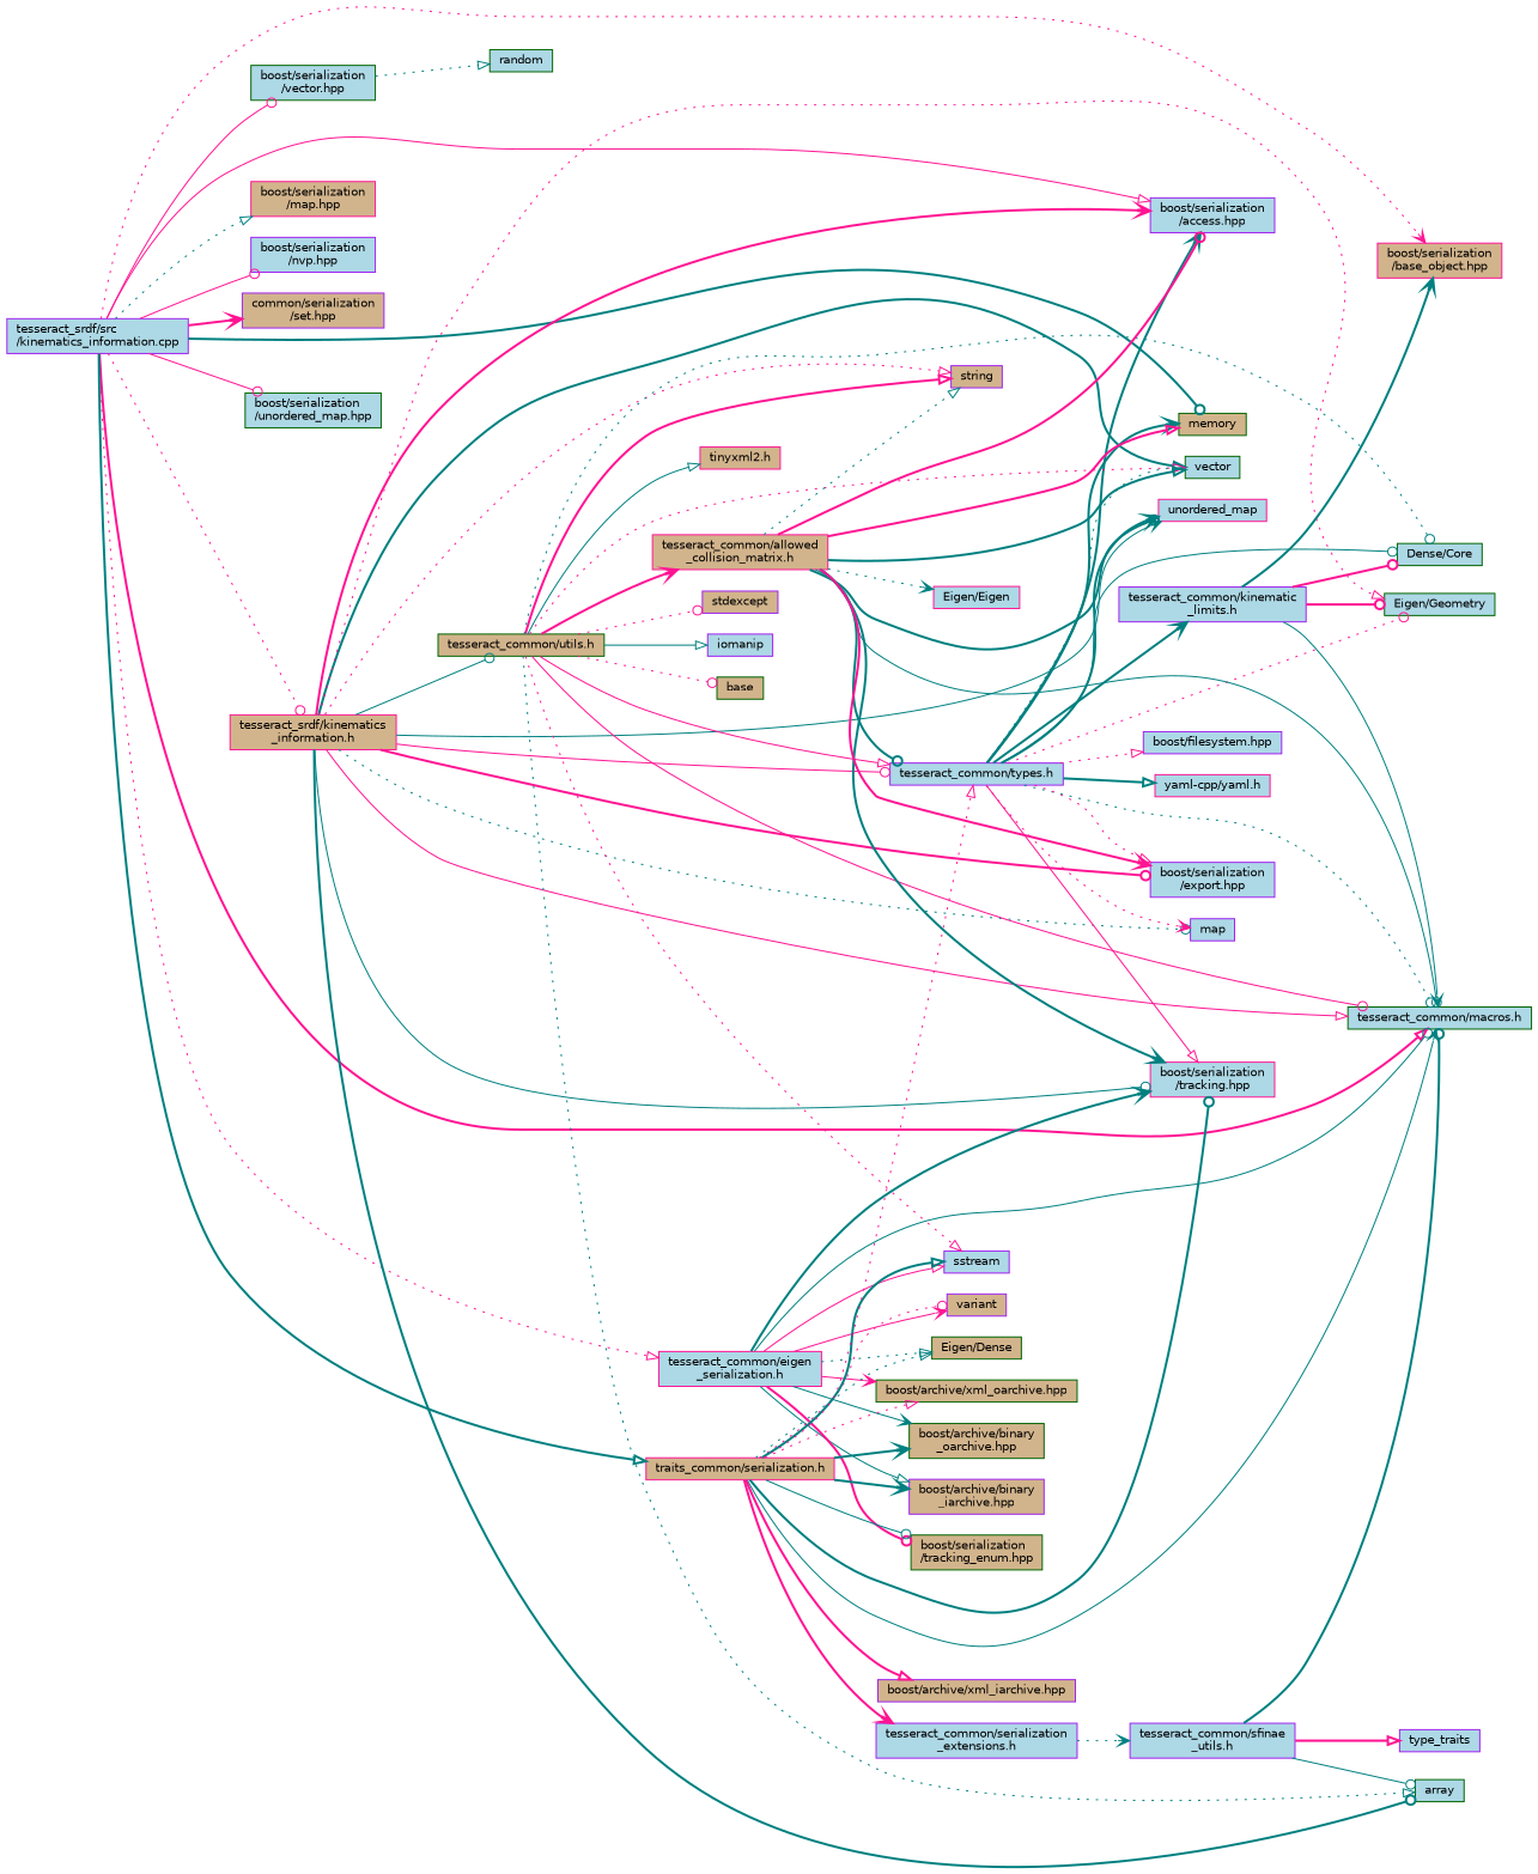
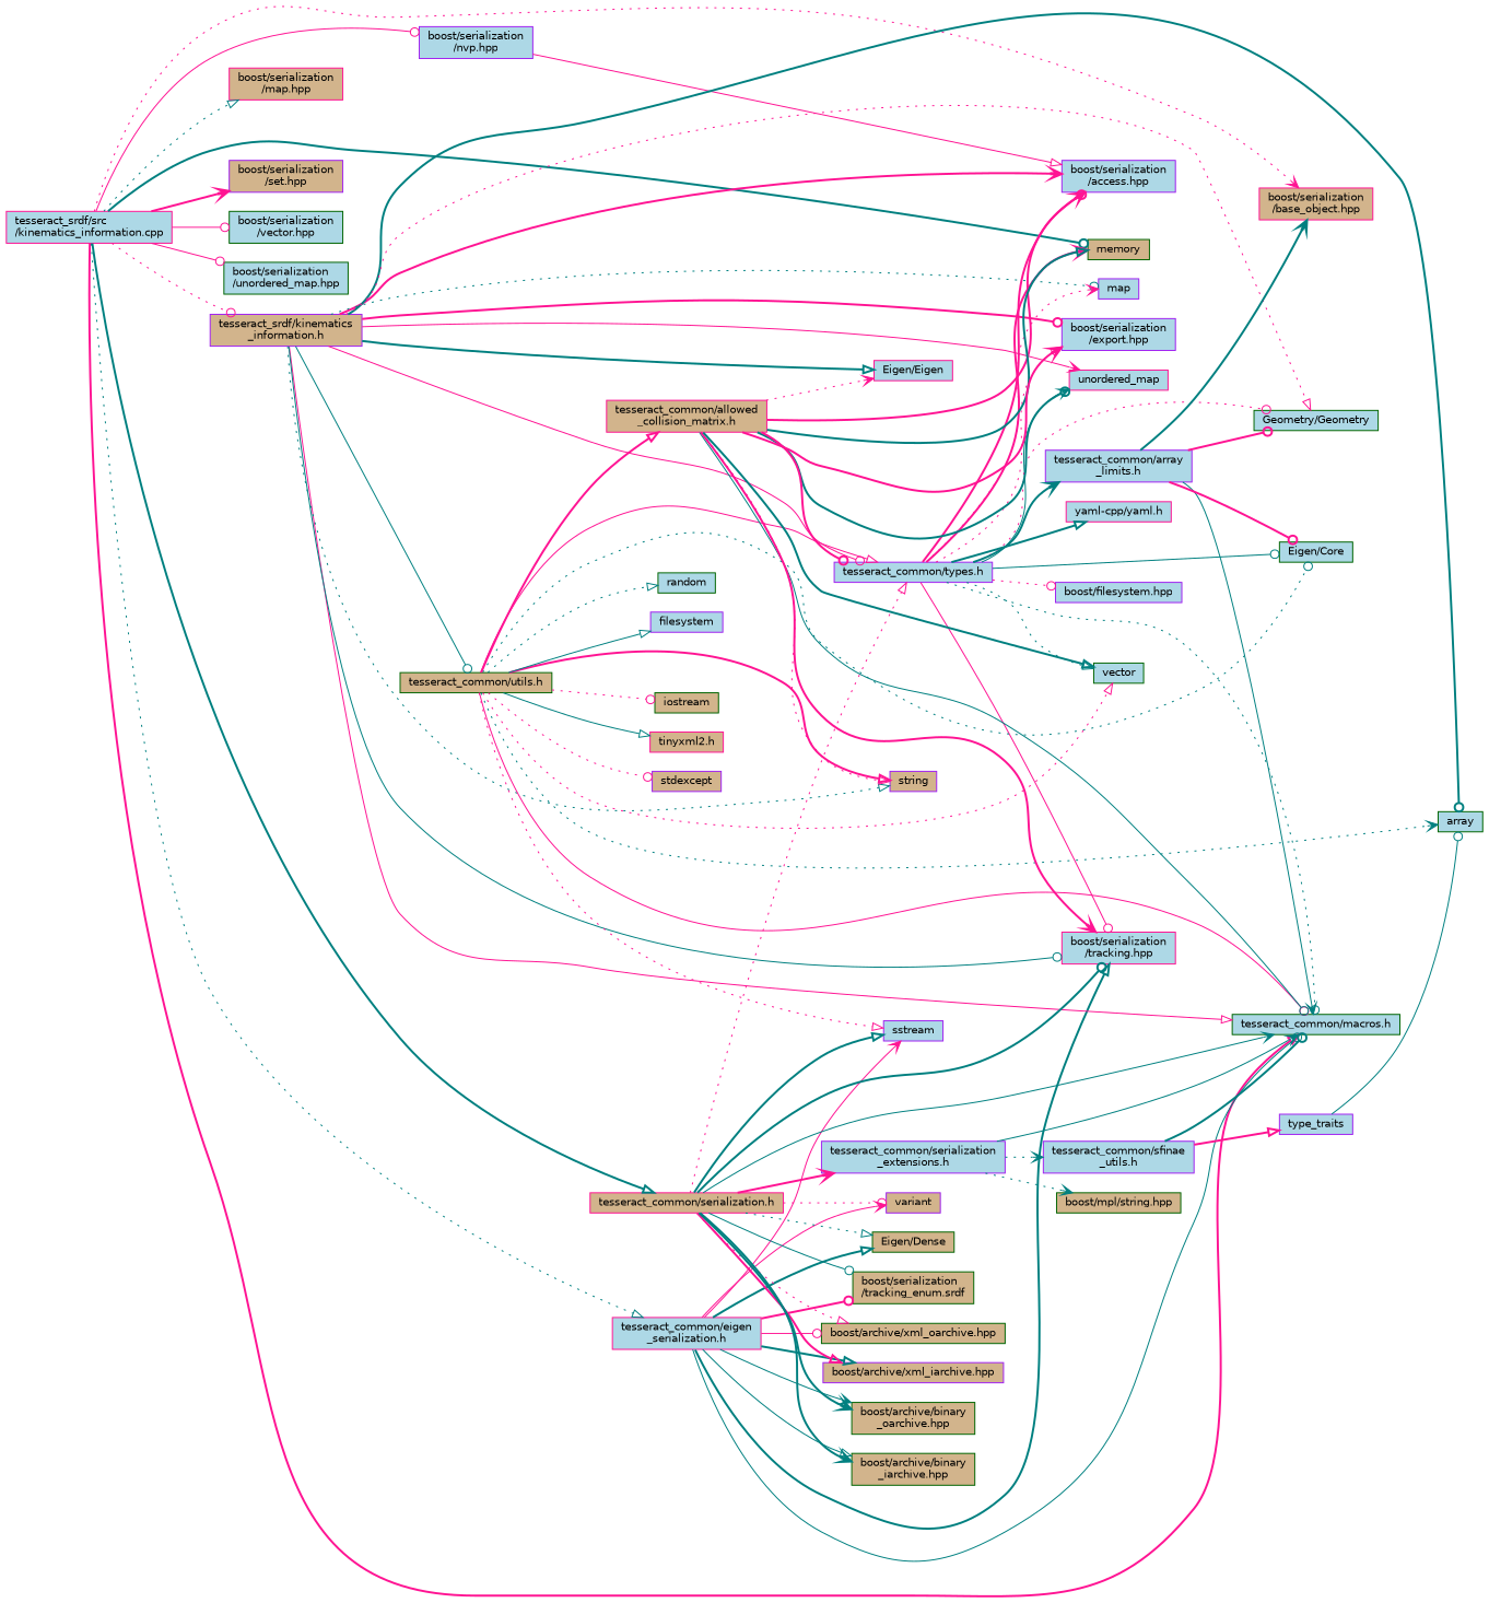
  digraph {
    rankdir=LR
    node [color=darkgreen fillcolor=lightblue fontname=Helvetica fontsize=10 shape=box style=filled]
    edge [arrowhead=onormal color=teal fontname=Helvetica fontsize=10 labelfontname=Helvetica labelfontsize=10 style=bold]
-   n1 [color=purple fontcolor=black height=0.2 label="tesseract_srdf/src\l/kinematics_information.cpp" width=0.4]
+   n1 [color=deeppink fontcolor=black height=0.2 label="tesseract_srdf/src\l/kinematics_information.cpp" width=0.4]
    n2 [height=0.2 label="tesseract_common/macros.h" width=0.4]
    n3 [color=purple height=0.2 label="boost/serialization\l/access.hpp" width=0.4]
    n4 [color=deeppink fillcolor=tan height=0.2 label="boost/serialization\l/base_object.hpp" width=0.4]
    n5 [color=deeppink fillcolor=tan height=0.2 label="boost/serialization\l/map.hpp" width=0.4]
    n6 [color=purple height=0.2 label="boost/serialization\l/nvp.hpp" width=0.4]
-   n7 [color=purple fillcolor=tan height=0.2 label="common/serialization\l/set.hpp" width=0.4]
+   n7 [color=purple fillcolor=tan height=0.2 label="boost/serialization\l/set.hpp" width=0.4]
    n8 [height=0.2 label="boost/serialization\l/vector.hpp" width=0.4]
    n9 [height=0.2 label="boost/serialization\l/unordered_map.hpp" width=0.4]
    n10 [fillcolor=tan height=0.2 label=memory width=0.4]
    n11 [color=deeppink height=0.2 label="tesseract_common/eigen\l_serialization.h" width=0.4]
-   n12 [color=deeppink fillcolor=tan height=0.2 label="tesseract_srdf/kinematics\l_information.h" width=0.4]
-   n13 [color=deeppink fillcolor=tan height=0.2 label="traits_common/serialization.h" width=0.4]
+   n12 [color=purple fillcolor=tan height=0.2 label="tesseract_srdf/kinematics\l_information.h" width=0.4]
+   n13 [color=deeppink fillcolor=tan height=0.2 label="tesseract_common/serialization.h" width=0.4]
    n14 [color=purple fillcolor=tan height=0.2 label=variant width=0.4]
    n15 [fillcolor=tan height=0.2 label="Eigen/Dense" width=0.4]
    n16 [color=purple height=0.2 label=sstream width=0.4]
    n17 [fillcolor=tan height=0.2 label="boost/archive/xml_oarchive.hpp" width=0.4]
    n18 [color=purple fillcolor=tan height=0.2 label="boost/archive/xml_iarchive.hpp" width=0.4]
    n19 [fillcolor=tan height=0.2 label="boost/archive/binary\l_oarchive.hpp" width=0.4]
-   n20 [color=purple fillcolor=tan height=0.2 label="boost/archive/binary\l_iarchive.hpp" width=0.4]
+   n20 [fillcolor=tan height=0.2 label="boost/archive/binary\l_iarchive.hpp" width=0.4]
    n21 [color=deeppink height=0.2 label="boost/serialization\l/tracking.hpp" width=0.4]
-   n22 [fillcolor=tan height=0.2 label="boost/serialization\l/tracking_enum.hpp" width=0.4]
+   n22 [fillcolor=tan height=0.2 label="boost/serialization\l/tracking_enum.srdf" width=0.4]
    n23 [color=deeppink height=0.2 label=unordered_map width=0.4]
    n24 [color=purple fillcolor=tan height=0.2 label=string width=0.4]
    n25 [height=0.2 label=vector width=0.4]
    n26 [height=0.2 label=array width=0.4]
    n27 [color=purple height=0.2 label=map width=0.4]
-   n28 [height=0.2 label="Eigen/Geometry" width=0.4]
+   n28 [height=0.2 label="Geometry/Geometry" width=0.4]
    n29 [color=purple height=0.2 label="tesseract_common/types.h" width=0.4]
    n30 [color=purple height=0.2 label="boost/serialization\l/export.hpp" width=0.4]
    n31 [fillcolor=tan height=0.2 label="tesseract_common/utils.h" width=0.4]
    n32 [color=purple height=0.2 label="tesseract_common/serialization\l_extensions.h" width=0.4]
-   n33 [height=0.2 label="Dense/Core" width=0.4]
+   n33 [height=0.2 label="Eigen/Core" width=0.4]
    n34 [color=purple height=0.2 label="boost/filesystem.hpp" width=0.4]
    n35 [color=deeppink height=0.2 label="yaml-cpp/yaml.h" width=0.4]
-   n36 [color=purple height=0.2 label="tesseract_common/kinematic\l_limits.h" width=0.4]
+   n36 [color=purple height=0.2 label="tesseract_common/array\l_limits.h" width=0.4]
    n37 [color=purple fillcolor=tan height=0.2 label=stdexcept width=0.4]
    n38 [height=0.2 label=random width=0.4]
-   n39 [color=purple height=0.2 label=iomanip width=0.4]
-   n40 [fillcolor=tan height=0.2 label=base width=0.4]
+   n39 [color=purple height=0.2 label=filesystem width=0.4]
+   n40 [fillcolor=tan height=0.2 label=iostream width=0.4]
    n41 [color=deeppink fillcolor=tan height=0.2 label="tinyxml2.h" width=0.4]
    n42 [color=deeppink fillcolor=tan height=0.2 label="tesseract_common/allowed\l_collision_matrix.h" width=0.4]
    n43 [color=deeppink height=0.2 label="Eigen/Eigen" width=0.4]
+   n44 [fillcolor=tan height=0.2 label="boost/mpl/string.hpp" width=0.4]
    n45 [color=purple height=0.2 label="tesseract_common/sfinae\l_utils.h" width=0.4]
    n46 [color=purple height=0.2 label=type_traits width=0.4]
    n1 -> n2 [color=deeppink]
-   n1 -> n3 [color=deeppink style=solid]
+   n6 -> n3 [color=deeppink style=solid]
    n1 -> n4 [arrowhead=vee color=deeppink style=dotted]
    n1 -> n5 [style=dotted]
    n1 -> n6 [arrowhead=odot color=deeppink style=solid]
    n1 -> n7 [arrowhead=vee color=deeppink]
    n1 -> n8 [arrowhead=odot color=deeppink style=solid]
    n1 -> n9 [arrowhead=odot color=deeppink style=solid]
    n1 -> n10 [arrowhead=odot]
-   n1 -> n11 [color=deeppink style=dotted]
+   n1 -> n11 [style=dotted]
    n1 -> n12 [arrowhead=odot color=deeppink style=dotted]
    n1 -> n13
    n11 -> n2 [arrowhead=odot style=solid]
    n11 -> n14 [arrowhead=vee color=deeppink style=solid]
-   n11 -> n15 [style=dotted]
-   n11 -> n16 [color=deeppink style=solid]
-   n11 -> n17 [arrowhead=vee color=deeppink style=solid]
+   n11 -> n15
+   n11 -> n16 [arrowhead=vee color=deeppink style=solid]
+   n11 -> n17 [arrowhead=odot color=deeppink style=solid]
+   n11 -> n18
    n11 -> n19 [arrowhead=vee style=solid]
    n11 -> n20 [style=solid]
-   n11 -> n21 [arrowhead=vee]
+   n11 -> n21
    n11 -> n22 [arrowhead=odot color=deeppink]
    n12 -> n2 [color=deeppink style=solid]
    n12 -> n3 [arrowhead=vee color=deeppink]
    n12 -> n21 [arrowhead=odot style=solid]
-   n12 -> n23 [arrowhead=vee style=solid]
-   n12 -> n24 [color=deeppink style=dotted]
-   n12 -> n25
+   n12 -> n23 [arrowhead=vee color=deeppink style=solid]
+   n12 -> n24 [style=dotted]
+   n12 -> n43
    n12 -> n26 [arrowhead=odot]
    n12 -> n27 [arrowhead=odot style=dotted]
    n12 -> n28 [color=deeppink style=dotted]
    n12 -> n29 [arrowhead=odot color=deeppink style=solid]
    n12 -> n30 [arrowhead=odot color=deeppink]
    n12 -> n31 [arrowhead=odot style=solid]
    n13 -> n2 [arrowhead=vee style=solid]
    n13 -> n14 [arrowhead=odot color=deeppink style=dotted]
    n13 -> n15 [style=dotted]
    n13 -> n16
    n13 -> n17 [color=deeppink style=dotted]
    n13 -> n18 [color=deeppink]
    n13 -> n19 [arrowhead=vee]
    n13 -> n20 [arrowhead=vee]
    n13 -> n21 [arrowhead=odot]
    n13 -> n22 [arrowhead=odot style=solid]
    n13 -> n29 [color=deeppink style=dotted]
    n13 -> n32 [arrowhead=vee color=deeppink]
    n29 -> n2 [arrowhead=odot style=dotted]
-   n29 -> n3 [arrowhead=vee]
-   n29 -> n10 [arrowhead=vee]
-   n29 -> n21 [color=deeppink style=solid]
-   n29 -> n23 [arrowhead=vee]
+   n29 -> n3 [arrowhead=vee color=deeppink]
+   n29 -> n10 [arrowhead=vee color=deeppink]
+   n29 -> n21 [arrowhead=odot color=deeppink style=solid]
+   n29 -> n23 [arrowhead=vee style=solid]
    n29 -> n25 [style=dotted]
    n29 -> n27 [arrowhead=vee color=deeppink style=dotted]
    n29 -> n28 [arrowhead=odot color=deeppink style=dotted]
    n29 -> n30 [color=deeppink style=dotted]
    n29 -> n33 [arrowhead=odot style=solid]
-   n29 -> n34 [color=deeppink style=dotted]
+   n29 -> n34 [arrowhead=odot color=deeppink style=dotted]
    n29 -> n35
    n29 -> n36 [arrowhead=vee]
    n31 -> n2 [arrowhead=odot color=deeppink style=solid]
    n31 -> n16 [color=deeppink style=dotted]
    n31 -> n24 [color=deeppink]
    n31 -> n25 [color=deeppink style=dotted]
-   n31 -> n26 [style=dotted]
+   n31 -> n26 [arrowhead=vee style=dotted]
    n31 -> n29 [color=deeppink style=solid]
    n31 -> n33 [arrowhead=odot style=dotted]
    n31 -> n37 [arrowhead=odot color=deeppink style=dotted]
-   n8 -> n38 [style=dotted]
+   n31 -> n38 [style=dotted]
    n31 -> n39 [style=solid]
    n31 -> n40 [arrowhead=odot color=deeppink style=dotted]
    n31 -> n41 [style=solid]
-   n31 -> n42 [arrowhead=vee color=deeppink]
+   n31 -> n42 [color=deeppink]
+   n32 -> n2 [arrowhead=vee style=solid]
+   n32 -> n44 [arrowhead=vee style=dotted]
    n32 -> n45 [arrowhead=vee style=dotted]
    n36 -> n2 [arrowhead=vee style=solid]
    n36 -> n4 [arrowhead=vee]
    n36 -> n28 [arrowhead=odot color=deeppink]
    n36 -> n33 [arrowhead=odot color=deeppink]
    n42 -> n2 [arrowhead=odot style=solid]
    n42 -> n3 [arrowhead=odot color=deeppink]
-   n42 -> n10 [color=deeppink]
-   n42 -> n21 [arrowhead=vee]
+   n42 -> n10
+   n42 -> n21 [arrowhead=vee color=deeppink]
    n42 -> n23 [arrowhead=odot]
-   n42 -> n24 [style=dotted]
+   n42 -> n24 [color=deeppink style=dotted]
    n42 -> n25
-   n42 -> n29 [arrowhead=odot]
+   n42 -> n29 [arrowhead=odot color=deeppink]
    n42 -> n30 [arrowhead=vee color=deeppink]
-   n42 -> n43 [arrowhead=vee style=dotted]
+   n42 -> n43 [arrowhead=vee color=deeppink style=dotted]
    n45 -> n2 [arrowhead=odot]
-   n45 -> n26 [arrowhead=odot style=solid]
+   n46 -> n26 [arrowhead=odot style=solid]
    n45 -> n46 [color=deeppink]
  }
